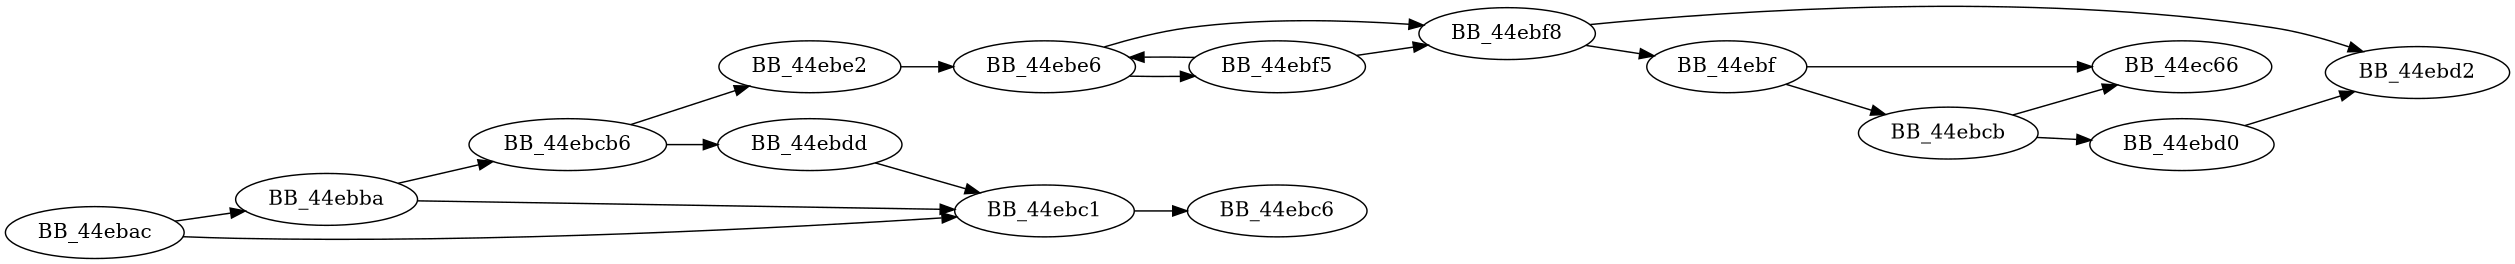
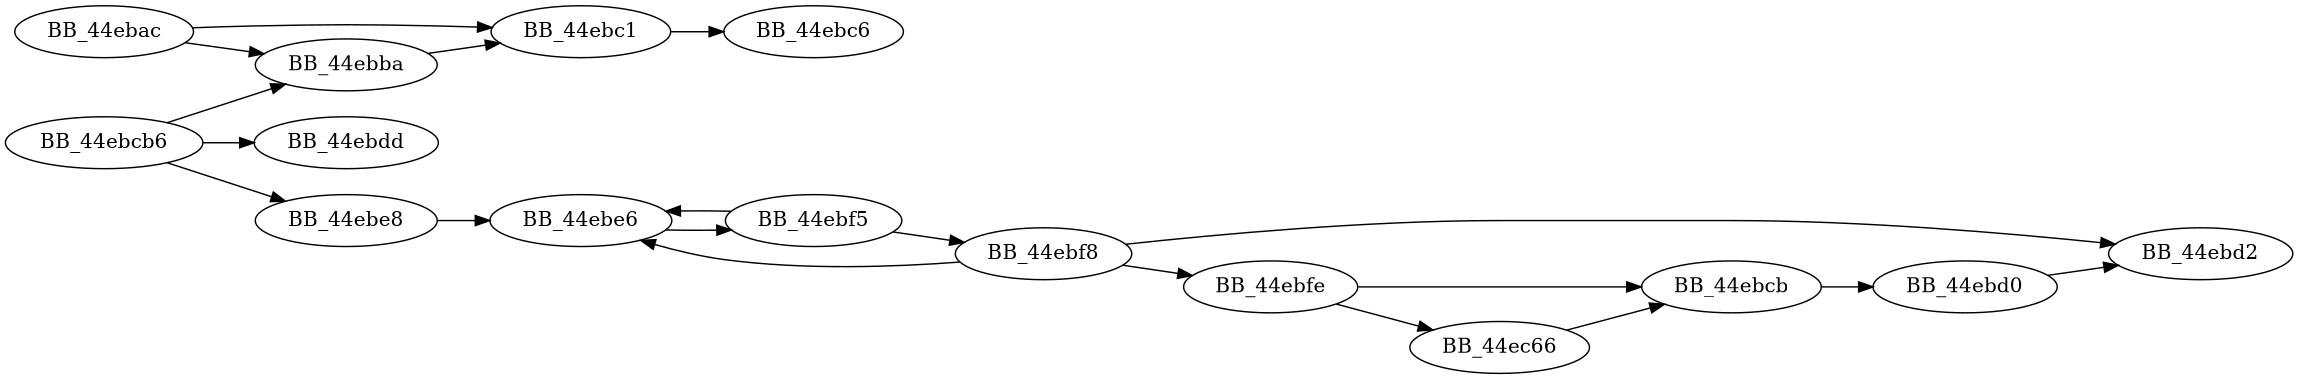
  digraph {
    rankdir=LR
    BB_44ebac
    BB_44ebba
    BB_44ebc1
    n4 [label=BB_44ebcb6]
    BB_44ebc6
    BB_44ebdd
-   BB_44ebe2
+   BB_44ebe2 [label=BB_44ebe8]
    BB_44ebe6
    BB_44ebcb
    BB_44ebd0
    BB_44ebd2
    BB_44ebf5
    BB_44ebf8
-   BB_44ebfe [label=BB_44ebf]
+   BB_44ebfe
    n15 [label=BB_44ec66]
    BB_44ebac -> BB_44ebba
    BB_44ebac -> BB_44ebc1
    BB_44ebba -> BB_44ebc1
-   BB_44ebba -> n4
+   n4 -> BB_44ebba
    BB_44ebc1 -> BB_44ebc6
    n4 -> BB_44ebdd
    n4 -> BB_44ebe2
-   BB_44ebdd -> BB_44ebc1
    BB_44ebe2 -> BB_44ebe6
    BB_44ebe6 -> BB_44ebf5
-   BB_44ebe6 -> BB_44ebf8
+   BB_44ebf8 -> BB_44ebe6
    BB_44ebcb -> BB_44ebd0
    BB_44ebd0 -> BB_44ebd2
    BB_44ebf5 -> BB_44ebe6
    BB_44ebf5 -> BB_44ebf8
    BB_44ebf8 -> BB_44ebd2
    BB_44ebf8 -> BB_44ebfe
    BB_44ebfe -> BB_44ebcb
    BB_44ebfe -> n15
-   BB_44ebcb -> n15
+   n15 -> BB_44ebcb
  }
